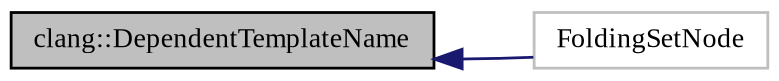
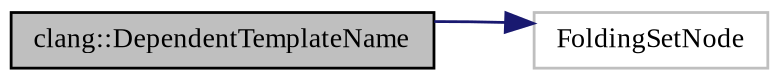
  digraph {
    rankdir=LR
    fontname="Liberation Serif"
    node [fontname="Liberation Serif" fontsize=10 shape=record]
    n1 [color=black fillcolor=grey75 fontcolor=black height=0.2 label="clang::DependentTemplateName" style=filled width=0.4]
    n2 [color=grey75 height=0.2 label=FoldingSetNode width=0.4]
-   n1 -> n2 [color=midnightblue dir=back fontname="Liberation Serif" fontsize=10 labelfontname=Helvetica labelfontsize=10 style=solid]
+   n2 -> n1 [color=midnightblue dir=back fontname="Liberation Serif" fontsize=10 labelfontname=Helvetica labelfontsize=10 style=solid]
  }
